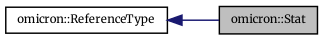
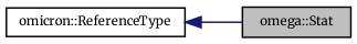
  digraph {
    rankdir=LR
    fontname=Merriweather
    node [color=black fontname=Merriweather fontsize=8 shape=record]
-   n1 [fillcolor=grey75 fontcolor=black height=0.2 label="omicron::Stat" style=filled width=0.4]
+   n1 [fillcolor=grey75 fontcolor=black height=0.2 label="omega::Stat" style=filled width=0.4]
    n2 [height=0.2 label="omicron::ReferenceType" width=0.4]
    n2 -> n1 [color=midnightblue dir=back fontname=Merriweather fontsize=8 labelfontname="FreeSans.ttf" labelfontsize=8 style=solid]
  }
